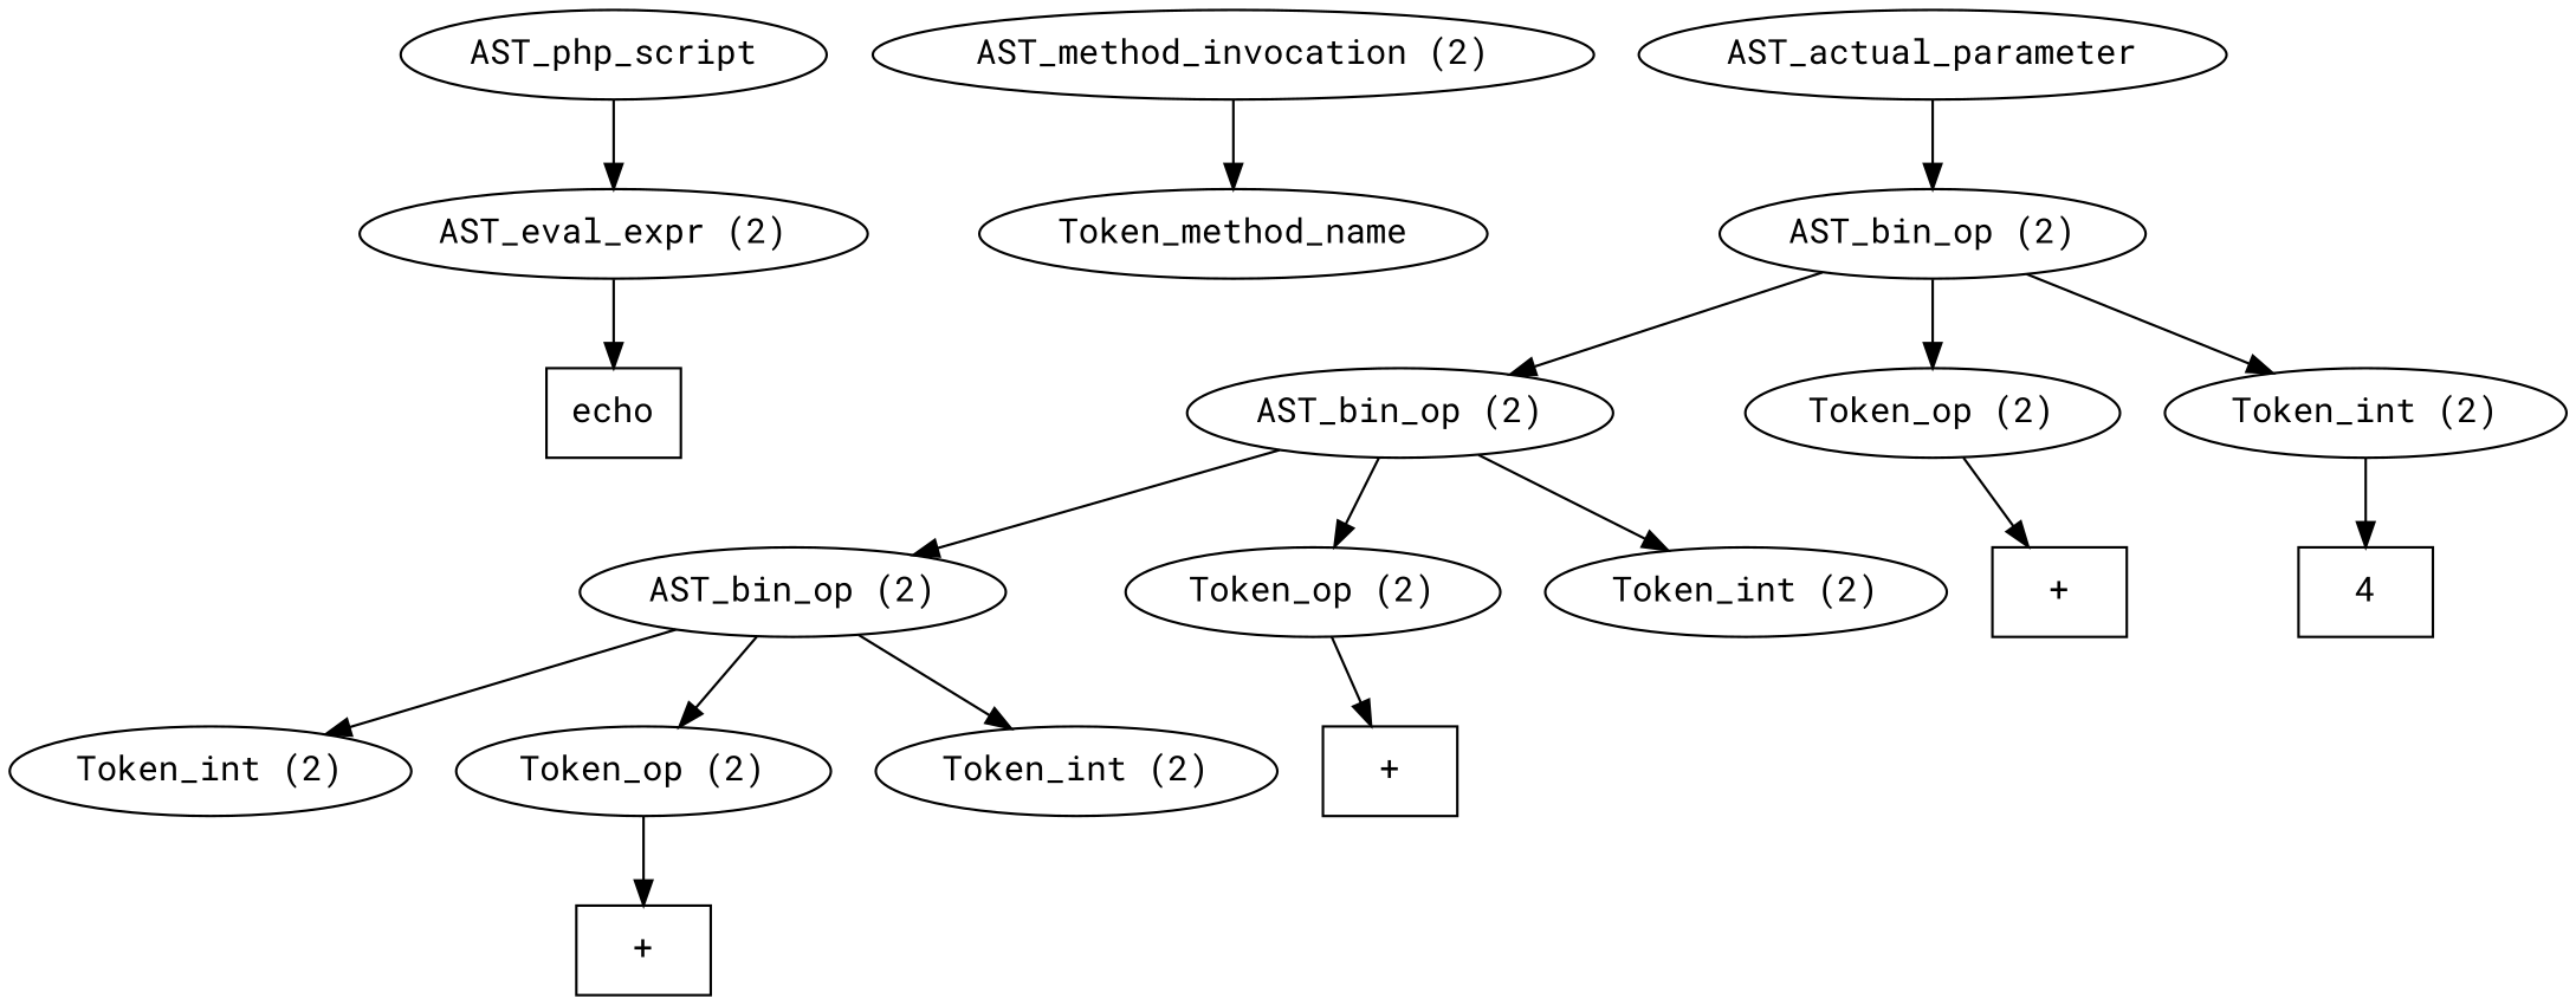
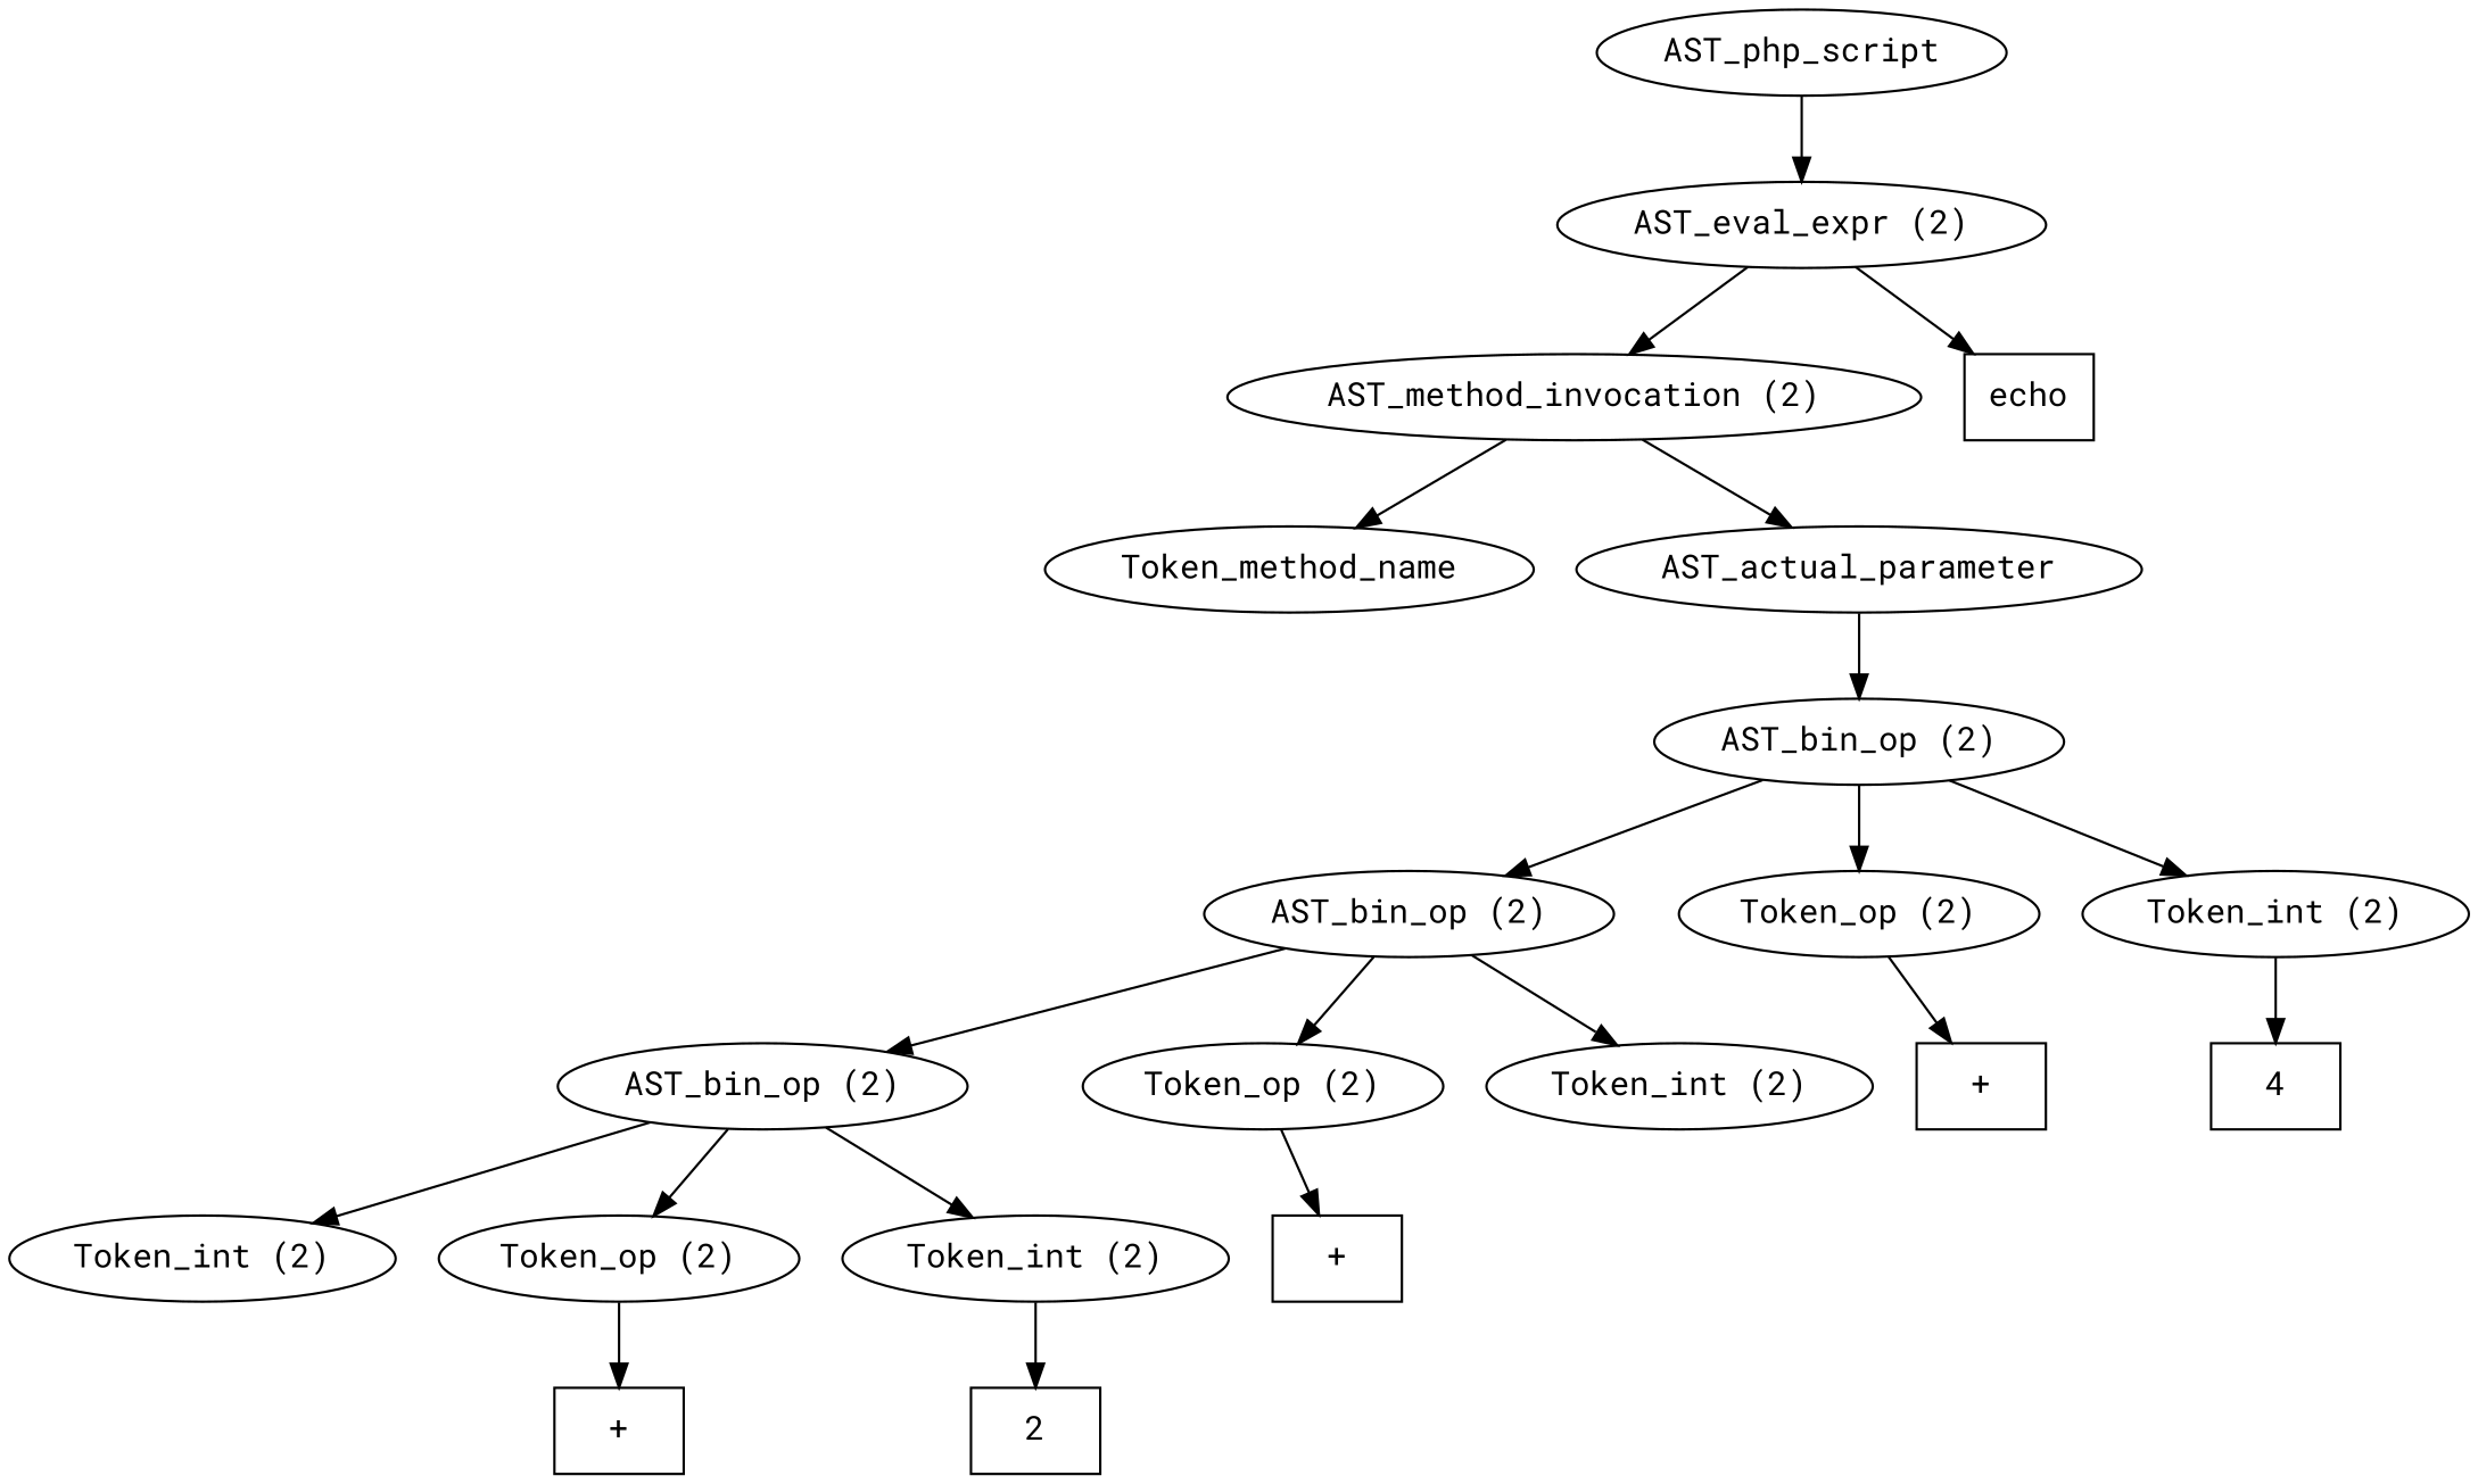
  digraph {
    fontname="Roboto Mono"
    node [fontname="Roboto Mono"]
    edge [fontname="Roboto Mono"]
    n1 [label=AST_php_script]
    n2 [label="AST_eval_expr (2)"]
    n3 [label="AST_method_invocation (2)"]
    n4 [label=echo shape=box]
    n5 [label=Token_method_name]
    n6 [label=AST_actual_parameter]
    n7 [label="AST_bin_op (2)"]
    n8 [label="AST_bin_op (2)"]
    n9 [label="Token_op (2)"]
    n10 [label="Token_int (2)"]
    n11 [label="AST_bin_op (2)"]
    n12 [label="Token_op (2)"]
    n13 [label="Token_int (2)"]
    n14 [label="+" shape=box]
    n15 [label=4 shape=box]
    n16 [label="Token_int (2)"]
    n17 [label="Token_op (2)"]
    n18 [label="Token_int (2)"]
    n19 [label="+" shape=box]
    n20 [label="+" shape=box]
+   n21 [label=2 shape=box]
    n1 -> n2
+   n2 -> n3
    n2 -> n4
    n3 -> n5
+   n3 -> n6
    n6 -> n7
    n7 -> n8
    n7 -> n9
    n7 -> n10
    n8 -> n11
    n8 -> n12
    n8 -> n13
    n9 -> n14
    n10 -> n15
    n11 -> n16
    n11 -> n17
    n11 -> n18
    n12 -> n19
    n17 -> n20
+   n18 -> n21
  }
